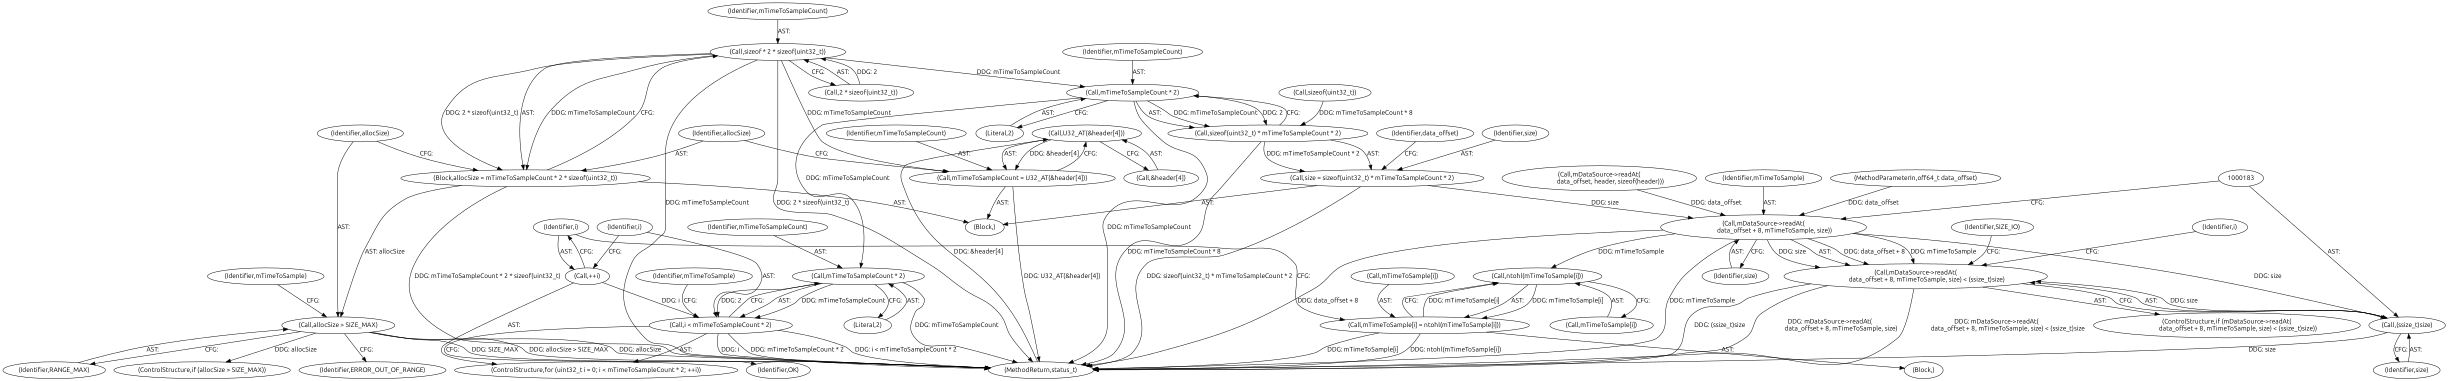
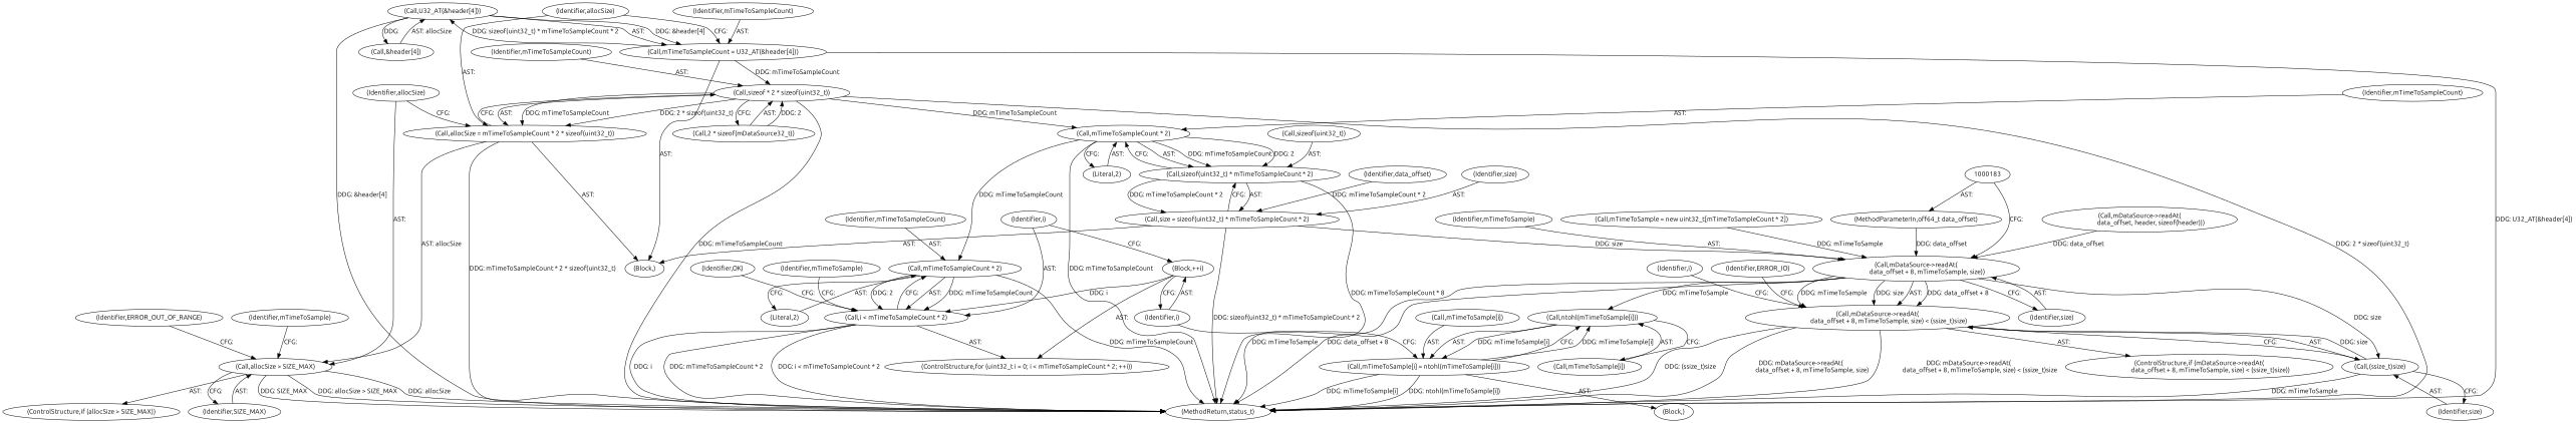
  digraph {
    fontname=Ubuntu
    node [fontname=Ubuntu]
    edge [fontname=Ubuntu]
    n1 [label="(Call,U32_AT(&header[4]))"]
    n2 [label="(Call,mTimeToSampleCount = U32_AT(&header[4]))"]
    n3 [label="(Call,&header[4])"]
    n4 [label="(MethodReturn,status_t)"]
    n5 [label="(Call,sizeof * 2 * sizeof(uint32_t))"]
    n6 [label="(Block,)"]
-   n7 [label="(Block,allocSize = mTimeToSampleCount * 2 * sizeof(uint32_t))"]
+   n7 [label="(Call,allocSize = mTimeToSampleCount * 2 * sizeof(uint32_t))"]
    n8 [label="(Call,mTimeToSampleCount * 2)"]
-   n9 [label="(Call,2 * sizeof(uint32_t))"]
+   n9 [label="(Call,2 * sizeof(mDataSource32_t))"]
    n10 [label="(Call,allocSize > SIZE_MAX)"]
    n11 [label="(Call,sizeof(uint32_t) * mTimeToSampleCount * 2)"]
    n12 [label="(Call,mTimeToSampleCount * 2)"]
    n13 [label="(Literal,2)"]
    n14 [label="(ControlStructure,if (allocSize > SIZE_MAX))"]
-   n15 [label="(Identifier,RANGE_MAX)"]
+   n15 [label="(Identifier,SIZE_MAX)"]
    n16 [label="(Call,size = sizeof(uint32_t) * mTimeToSampleCount * 2)"]
    n17 [label="(Call,i < mTimeToSampleCount * 2)"]
    n18 [label="(Literal,2)"]
    n19 [label="(Call,mDataSource->readAt(\n                data_offset + 8, mTimeToSample, size))"]
    n20 [label="(Call,mDataSource->readAt(\n                data_offset + 8, mTimeToSample, size) < (ssize_t)size)"]
    n21 [label="(Call,(ssize_t)size)"]
    n22 [label="(Call,ntohl(mTimeToSample[i]))"]
    n23 [label="(Identifier,size)"]
    n24 [label="(ControlStructure,if (mDataSource->readAt(\n                data_offset + 8, mTimeToSample, size) < (ssize_t)size))"]
    n25 [label="(Identifier,size)"]
    n26 [label="(Call,mTimeToSample[i] = ntohl(mTimeToSample[i]))"]
    n27 [label="(Call,mTimeToSample[i])"]
    n28 [label="(Block,)"]
    n29 [label="(ControlStructure,for (uint32_t i = 0; i < mTimeToSampleCount * 2; ++i))"]
-   n30 [label="(Call,++i)"]
+   n30 [label="(Block,++i)"]
    n31 [label="(Identifier,i)"]
    n32 [label="(Identifier,OK)"]
    n33 [label="(Identifier,data_offset)"]
    n34 [label="(Call,mDataSource->readAt(\n                data_offset, header, sizeof(header)))"]
    n35 [label="(Identifier,i)"]
    n36 [label="(Identifier,mTimeToSampleCount)"]
    n37 [label="(Identifier,mTimeToSample)"]
-   n38 [label="(Identifier,SIZE_IO)"]
+   n38 [label="(Identifier,ERROR_IO)"]
    n39 [label="(Call,sizeof(uint32_t))"]
    n40 [label="(Call,mTimeToSample[i])"]
    n41 [label="(Identifier,allocSize)"]
    n42 [label="(Identifier,mTimeToSample)"]
    n43 [label="(Identifier,mTimeToSampleCount)"]
    n44 [label="(MethodParameterIn,off64_t data_offset)"]
    n45 [label="(Identifier,mTimeToSample)"]
    n46 [label="(Identifier,allocSize)"]
    n47 [label="(Identifier,size)"]
    n48 [label="(Identifier,mTimeToSampleCount)"]
    n49 [label="(Identifier,mTimeToSampleCount)"]
    n50 [label="(Identifier,i)"]
+   n51 [label="(Call,mTimeToSample = new uint32_t[mTimeToSampleCount * 2])"]
    n52 [label="(Identifier,ERROR_OUT_OF_RANGE)"]
    1000183
    n1 -> n2 [label="AST: "]
    n1 -> n2 [label="DDG: &header[4]"]
-   n1 -> n3 [label="CFG: "]
-   n4 -> n1 [label="DDG: &header[4]"]
-   n2 -> n1 [label="CFG: "]
+   n1 -> n3 [label="DDG: "]
+   n1 -> n4 [label="DDG: &header[4]"]
+   n2 -> n1 [label="DDG: sizeof(uint32_t) * mTimeToSampleCount * 2"]
    n2 -> n4 [label="DDG: U32_AT(&header[4])"]
-   n5 -> n2 [label="DDG: mTimeToSampleCount"]
+   n2 -> n5 [label="DDG: mTimeToSampleCount"]
    n2 -> n6 [label="AST: "]
-   n3 -> n1 [label="AST: "]
+   n3 -> n1 [label="AST: allocSize"]
    n5 -> n4 [label="DDG: mTimeToSampleCount"]
    n5 -> n4 [label="DDG: 2 * sizeof(uint32_t)"]
    n5 -> n7 [label="AST: "]
    n5 -> n7 [label="DDG: mTimeToSampleCount"]
    n5 -> n7 [label="DDG: 2 * sizeof(uint32_t)"]
    n5 -> n8 [label="DDG: mTimeToSampleCount"]
    n5 -> n9 [label="CFG: "]
    n7 -> n4 [label="DDG: mTimeToSampleCount * 2 * sizeof(uint32_t)"]
    n7 -> n5 [label="CFG: "]
    n7 -> n6 [label="AST: "]
    n7 -> n10 [label="AST: allocSize"]
    n8 -> n4 [label="DDG: mTimeToSampleCount"]
    n8 -> n11 [label="AST: "]
    n8 -> n11 [label="DDG: mTimeToSampleCount"]
    n8 -> n11 [label="DDG: 2"]
    n8 -> n12 [label="DDG: mTimeToSampleCount"]
    n8 -> n13 [label="CFG: "]
    n9 -> n5 [label="AST: "]
    n9 -> n5 [label="DDG: 2"]
    n10 -> n4 [label="DDG: SIZE_MAX"]
    n10 -> n4 [label="DDG: allocSize > SIZE_MAX"]
    n10 -> n4 [label="DDG: allocSize"]
-   n10 -> n14 [label="DDG: allocSize"]
+   n10 -> n14 [label="AST: "]
    n10 -> n15 [label="CFG: "]
    n11 -> n4 [label="DDG: mTimeToSampleCount * 8"]
    n11 -> n8 [label="CFG: "]
    n11 -> n16 [label="AST: "]
    n11 -> n16 [label="DDG: mTimeToSampleCount * 2"]
    n12 -> n4 [label="DDG: mTimeToSampleCount"]
    n12 -> n17 [label="AST: "]
    n12 -> n17 [label="DDG: mTimeToSampleCount"]
    n12 -> n17 [label="DDG: 2"]
    n12 -> n18 [label="CFG: "]
    n13 -> n8 [label="AST: "]
    n15 -> n10 [label="AST: "]
    n16 -> n4 [label="DDG: sizeof(uint32_t) * mTimeToSampleCount * 2"]
    n16 -> n6 [label="AST: "]
+   n16 -> n11 [label="CFG: "]
    n16 -> n19 [label="DDG: size"]
    n17 -> n4 [label="DDG: i"]
    n17 -> n4 [label="DDG: mTimeToSampleCount * 2"]
    n17 -> n4 [label="DDG: i < mTimeToSampleCount * 2"]
    n17 -> n12 [label="CFG: "]
    n17 -> n29 [label="AST: "]
    n18 -> n12 [label="AST: "]
    n19 -> n4 [label="DDG: mTimeToSample"]
    n19 -> n4 [label="DDG: data_offset + 8"]
    n19 -> n20 [label="AST: "]
    n19 -> n20 [label="DDG: data_offset + 8"]
    n19 -> n20 [label="DDG: mTimeToSample"]
    n19 -> n20 [label="DDG: size"]
    n19 -> n21 [label="DDG: size"]
    n19 -> n22 [label="DDG: mTimeToSample"]
    n19 -> n23 [label="CFG: "]
    n20 -> n4 [label="DDG: (ssize_t)size"]
    n20 -> n4 [label="DDG: mDataSource->readAt(\n                data_offset + 8, mTimeToSample, size)"]
    n20 -> n4 [label="DDG: mDataSource->readAt(\n                data_offset + 8, mTimeToSample, size) < (ssize_t)size"]
    n20 -> n21 [label="CFG: "]
    n20 -> n24 [label="AST: "]
-   n21 -> n4 [label="DDG: size"]
+   n21 -> n4 [label="DDG: mTimeToSample"]
    n21 -> n20 [label="AST: "]
    n21 -> n20 [label="DDG: size"]
    n21 -> n25 [label="CFG: "]
    n22 -> n26 [label="AST: "]
    n22 -> n26 [label="DDG: mTimeToSample[i]"]
    n22 -> n27 [label="CFG: "]
    n23 -> n19 [label="AST: "]
    n25 -> n21 [label="AST: "]
    n26 -> n4 [label="DDG: ntohl(mTimeToSample[i])"]
    n26 -> n4 [label="DDG: mTimeToSample[i]"]
    n26 -> n22 [label="CFG: "]
    n26 -> n22 [label="DDG: mTimeToSample[i]"]
    n26 -> n28 [label="AST: "]
    n27 -> n22 [label="AST: "]
    n30 -> n17 [label="DDG: i"]
    n30 -> n29 [label="AST: "]
    n30 -> n31 [label="CFG: "]
    n31 -> n26 [label="CFG: "]
    n31 -> n30 [label="AST: "]
-   n17 -> n32 [label="CFG: "]
-   n33 -> n16 [label="CFG: "]
+   n32 -> n17 [label="CFG: "]
+   n33 -> n16 [label="DDG: mTimeToSampleCount * 2"]
    n34 -> n19 [label="DDG: data_offset"]
    n35 -> n20 [label="CFG: "]
    n36 -> n5 [label="AST: "]
    n37 -> n19 [label="AST: "]
    n38 -> n20 [label="CFG: "]
-   n39 -> n11 [label="DDG: mTimeToSampleCount * 8"]
+   n39 -> n11 [label="AST: "]
    n40 -> n26 [label="AST: "]
    n41 -> n7 [label="CFG: "]
    n41 -> n10 [label="AST: "]
    n42 -> n10 [label="CFG: "]
    n43 -> n8 [label="AST: "]
    n44 -> n19 [label="DDG: data_offset"]
    n45 -> n17 [label="CFG: "]
    n46 -> n2 [label="CFG: "]
    n46 -> n7 [label="AST: "]
    n47 -> n16 [label="AST: "]
    n48 -> n12 [label="AST: "]
    n49 -> n2 [label="AST: "]
    n50 -> n17 [label="AST: "]
    n50 -> n30 [label="CFG: "]
-   n10 -> n52 [label="CFG: "]
+   n51 -> n19 [label="DDG: mTimeToSample"]
+   n52 -> n10 [label="CFG: "]
    1000183 -> n19 [label="CFG: "]
-   1000183 -> n21 [label="AST: "]
+   1000183 -> n44 [label="AST: "]
  }
